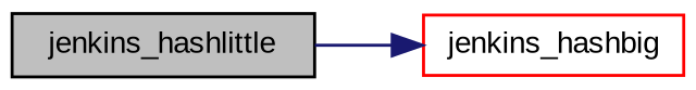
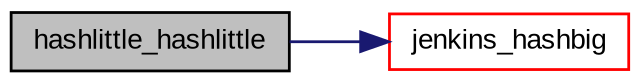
  digraph {
    rankdir=LR
    fontname="Liberation Sans"
    node [fontname="Liberation Sans" fontsize=10 shape=record]
-   n1 [color=black fillcolor=grey75 fontcolor=black height=0.2 label=jenkins_hashlittle style=filled width=0.4]
+   n1 [color=black fillcolor=grey75 fontcolor=black height=0.2 label=hashlittle_hashlittle style=filled width=0.4]
    n2 [color=red height=0.2 label=jenkins_hashbig width=0.4]
    n1 -> n2 [color=midnightblue fontname="Liberation Sans" fontsize=10 labelfontname=FreeSans labelfontsize=10 style=solid]
  }
